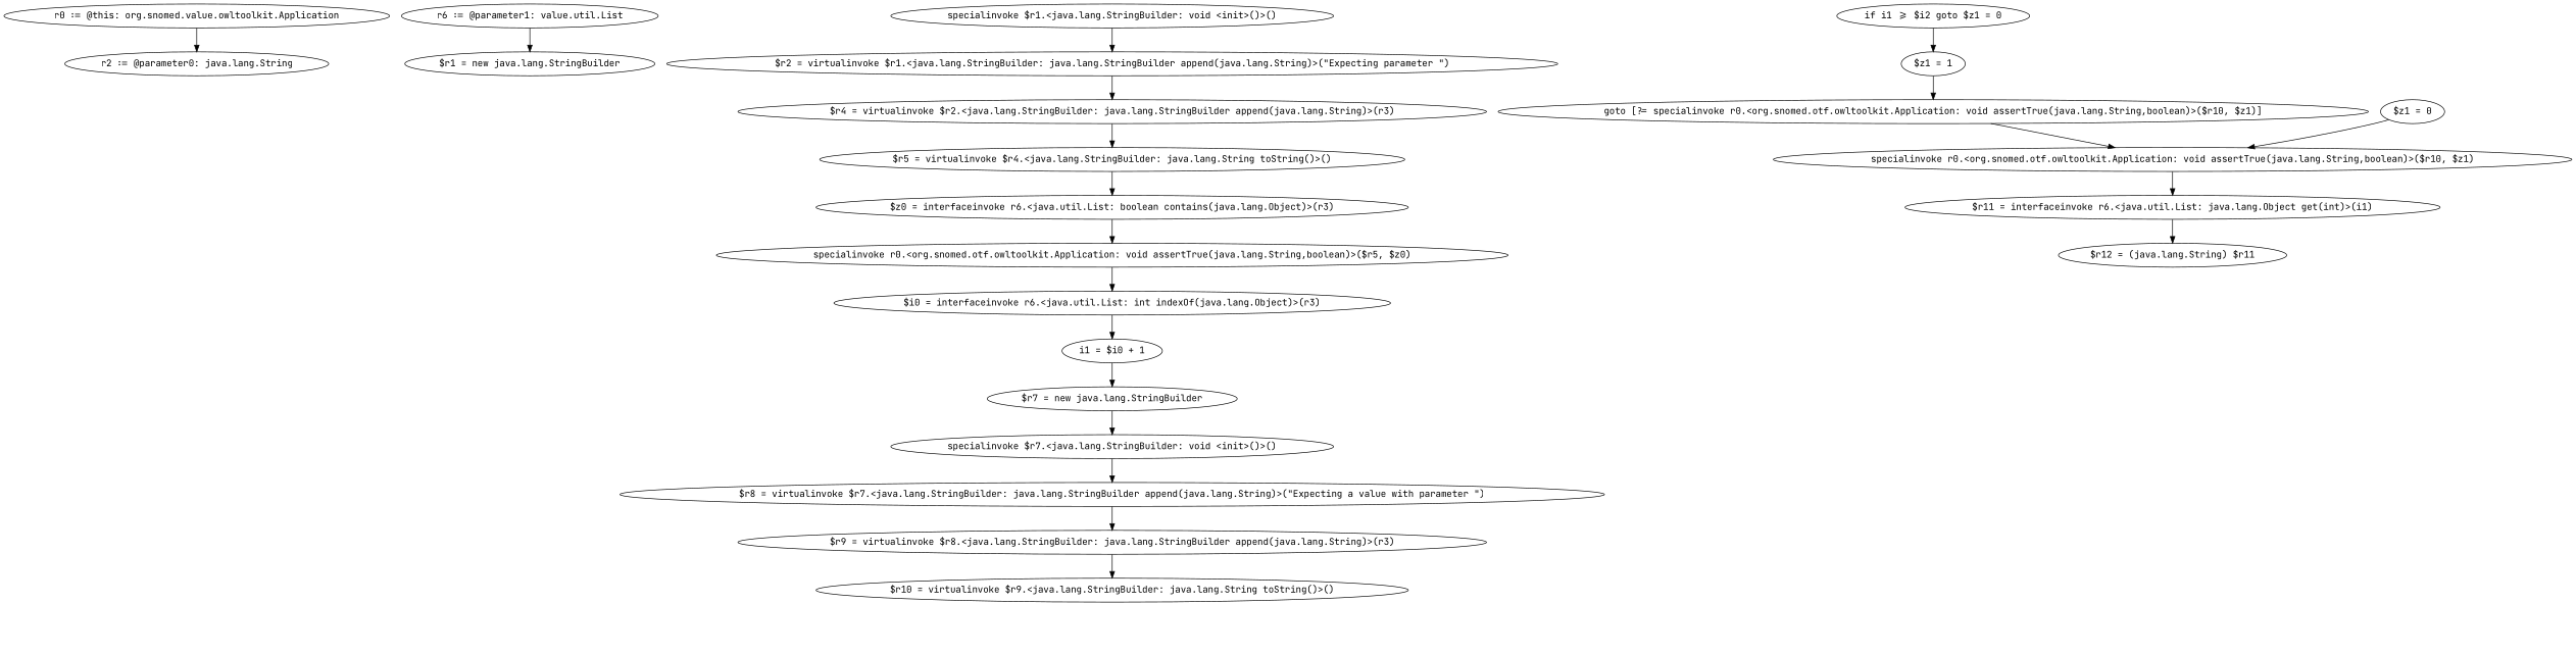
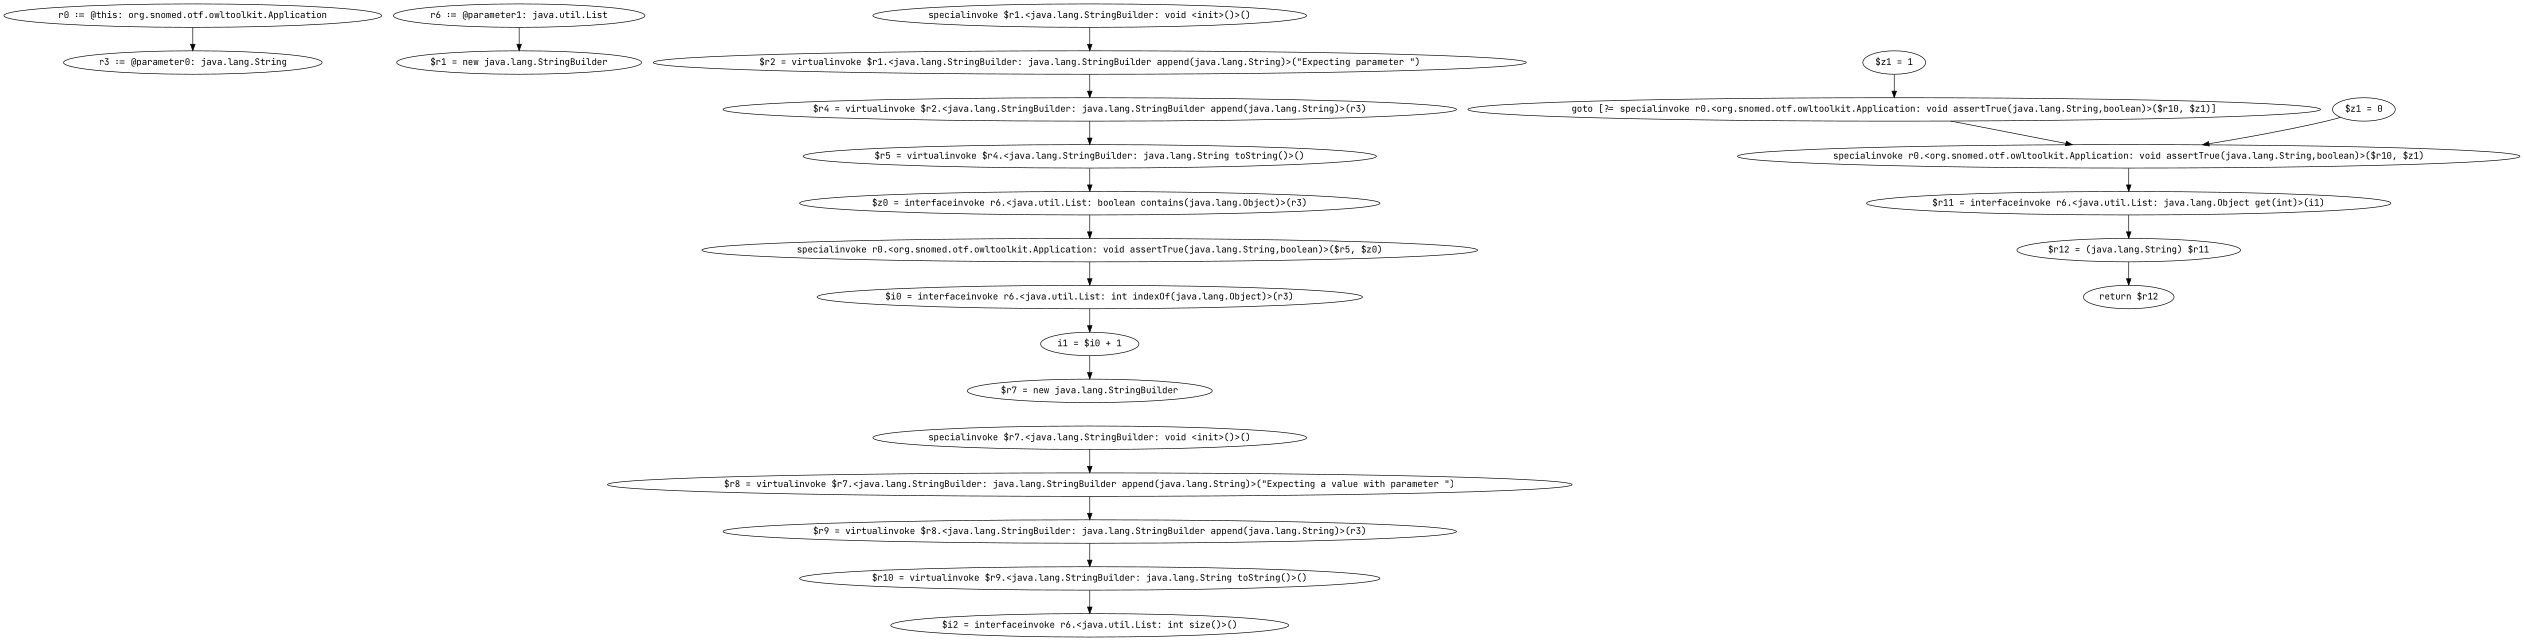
  digraph {
    fontname="JetBrains Mono"
    node [fontname="JetBrains Mono"]
    edge [fontname="JetBrains Mono"]
-   "r0 := @this: org.snomed.otf.owltoolkit.Application" [label="r0 := @this: org.snomed.value.owltoolkit.Application"]
-   "r3 := @parameter0: java.lang.String" [label="r2 := @parameter0: java.lang.String"]
-   "r6 := @parameter1: java.util.List" [label="r6 := @parameter1: value.util.List"]
+   "r0 := @this: org.snomed.otf.owltoolkit.Application"
+   "r3 := @parameter0: java.lang.String"
+   "r6 := @parameter1: java.util.List"
    "$r1 = new java.lang.StringBuilder"
    "specialinvoke $r1.<java.lang.StringBuilder: void <init>()>()"
    "$r2 = virtualinvoke $r1.<java.lang.StringBuilder: java.lang.StringBuilder append(java.lang.String)>(\"Expecting parameter \")"
    "$r4 = virtualinvoke $r2.<java.lang.StringBuilder: java.lang.StringBuilder append(java.lang.String)>(r3)"
    "$r5 = virtualinvoke $r4.<java.lang.StringBuilder: java.lang.String toString()>()"
    "$z0 = interfaceinvoke r6.<java.util.List: boolean contains(java.lang.Object)>(r3)"
    "specialinvoke r0.<org.snomed.otf.owltoolkit.Application: void assertTrue(java.lang.String,boolean)>($r5, $z0)"
    "$i0 = interfaceinvoke r6.<java.util.List: int indexOf(java.lang.Object)>(r3)"
    "i1 = $i0 + 1"
    "$r7 = new java.lang.StringBuilder"
    "specialinvoke $r7.<java.lang.StringBuilder: void <init>()>()"
    "$r8 = virtualinvoke $r7.<java.lang.StringBuilder: java.lang.StringBuilder append(java.lang.String)>(\"Expecting a value with parameter \")"
    "$r9 = virtualinvoke $r8.<java.lang.StringBuilder: java.lang.StringBuilder append(java.lang.String)>(r3)"
    "$r10 = virtualinvoke $r9.<java.lang.StringBuilder: java.lang.String toString()>()"
-   "if i1 >= $i2 goto $z1 = 0"
+   "$i2 = interfaceinvoke r6.<java.util.List: int size()>()"
    "$z1 = 1"
    "goto [?= specialinvoke r0.<org.snomed.otf.owltoolkit.Application: void assertTrue(java.lang.String,boolean)>($r10, $z1)]"
    "$z1 = 0"
    "specialinvoke r0.<org.snomed.otf.owltoolkit.Application: void assertTrue(java.lang.String,boolean)>($r10, $z1)"
    "$r11 = interfaceinvoke r6.<java.util.List: java.lang.Object get(int)>(i1)"
    "$r12 = (java.lang.String) $r11"
+   "return $r12"
    "r0 := @this: org.snomed.otf.owltoolkit.Application" -> "r3 := @parameter0: java.lang.String"
    "r6 := @parameter1: java.util.List" -> "$r1 = new java.lang.StringBuilder"
    "specialinvoke $r1.<java.lang.StringBuilder: void <init>()>()" -> "$r2 = virtualinvoke $r1.<java.lang.StringBuilder: java.lang.StringBuilder append(java.lang.String)>(\"Expecting parameter \")"
    "$r2 = virtualinvoke $r1.<java.lang.StringBuilder: java.lang.StringBuilder append(java.lang.String)>(\"Expecting parameter \")" -> "$r4 = virtualinvoke $r2.<java.lang.StringBuilder: java.lang.StringBuilder append(java.lang.String)>(r3)"
    "$r4 = virtualinvoke $r2.<java.lang.StringBuilder: java.lang.StringBuilder append(java.lang.String)>(r3)" -> "$r5 = virtualinvoke $r4.<java.lang.StringBuilder: java.lang.String toString()>()"
    "$r5 = virtualinvoke $r4.<java.lang.StringBuilder: java.lang.String toString()>()" -> "$z0 = interfaceinvoke r6.<java.util.List: boolean contains(java.lang.Object)>(r3)"
    "$z0 = interfaceinvoke r6.<java.util.List: boolean contains(java.lang.Object)>(r3)" -> "specialinvoke r0.<org.snomed.otf.owltoolkit.Application: void assertTrue(java.lang.String,boolean)>($r5, $z0)"
    "specialinvoke r0.<org.snomed.otf.owltoolkit.Application: void assertTrue(java.lang.String,boolean)>($r5, $z0)" -> "$i0 = interfaceinvoke r6.<java.util.List: int indexOf(java.lang.Object)>(r3)"
    "$i0 = interfaceinvoke r6.<java.util.List: int indexOf(java.lang.Object)>(r3)" -> "i1 = $i0 + 1"
    "i1 = $i0 + 1" -> "$r7 = new java.lang.StringBuilder"
-   "$r7 = new java.lang.StringBuilder" -> "specialinvoke $r7.<java.lang.StringBuilder: void <init>()>()"
    "specialinvoke $r7.<java.lang.StringBuilder: void <init>()>()" -> "$r8 = virtualinvoke $r7.<java.lang.StringBuilder: java.lang.StringBuilder append(java.lang.String)>(\"Expecting a value with parameter \")"
    "$r8 = virtualinvoke $r7.<java.lang.StringBuilder: java.lang.StringBuilder append(java.lang.String)>(\"Expecting a value with parameter \")" -> "$r9 = virtualinvoke $r8.<java.lang.StringBuilder: java.lang.StringBuilder append(java.lang.String)>(r3)"
    "$r9 = virtualinvoke $r8.<java.lang.StringBuilder: java.lang.StringBuilder append(java.lang.String)>(r3)" -> "$r10 = virtualinvoke $r9.<java.lang.StringBuilder: java.lang.String toString()>()"
-   "if i1 >= $i2 goto $z1 = 0" -> "$z1 = 1"
+   "$r10 = virtualinvoke $r9.<java.lang.StringBuilder: java.lang.String toString()>()" -> "$i2 = interfaceinvoke r6.<java.util.List: int size()>()"
    "$z1 = 1" -> "goto [?= specialinvoke r0.<org.snomed.otf.owltoolkit.Application: void assertTrue(java.lang.String,boolean)>($r10, $z1)]"
    "goto [?= specialinvoke r0.<org.snomed.otf.owltoolkit.Application: void assertTrue(java.lang.String,boolean)>($r10, $z1)]" -> "specialinvoke r0.<org.snomed.otf.owltoolkit.Application: void assertTrue(java.lang.String,boolean)>($r10, $z1)"
    "$z1 = 0" -> "specialinvoke r0.<org.snomed.otf.owltoolkit.Application: void assertTrue(java.lang.String,boolean)>($r10, $z1)"
    "specialinvoke r0.<org.snomed.otf.owltoolkit.Application: void assertTrue(java.lang.String,boolean)>($r10, $z1)" -> "$r11 = interfaceinvoke r6.<java.util.List: java.lang.Object get(int)>(i1)"
    "$r11 = interfaceinvoke r6.<java.util.List: java.lang.Object get(int)>(i1)" -> "$r12 = (java.lang.String) $r11"
+   "$r12 = (java.lang.String) $r11" -> "return $r12"
  }
